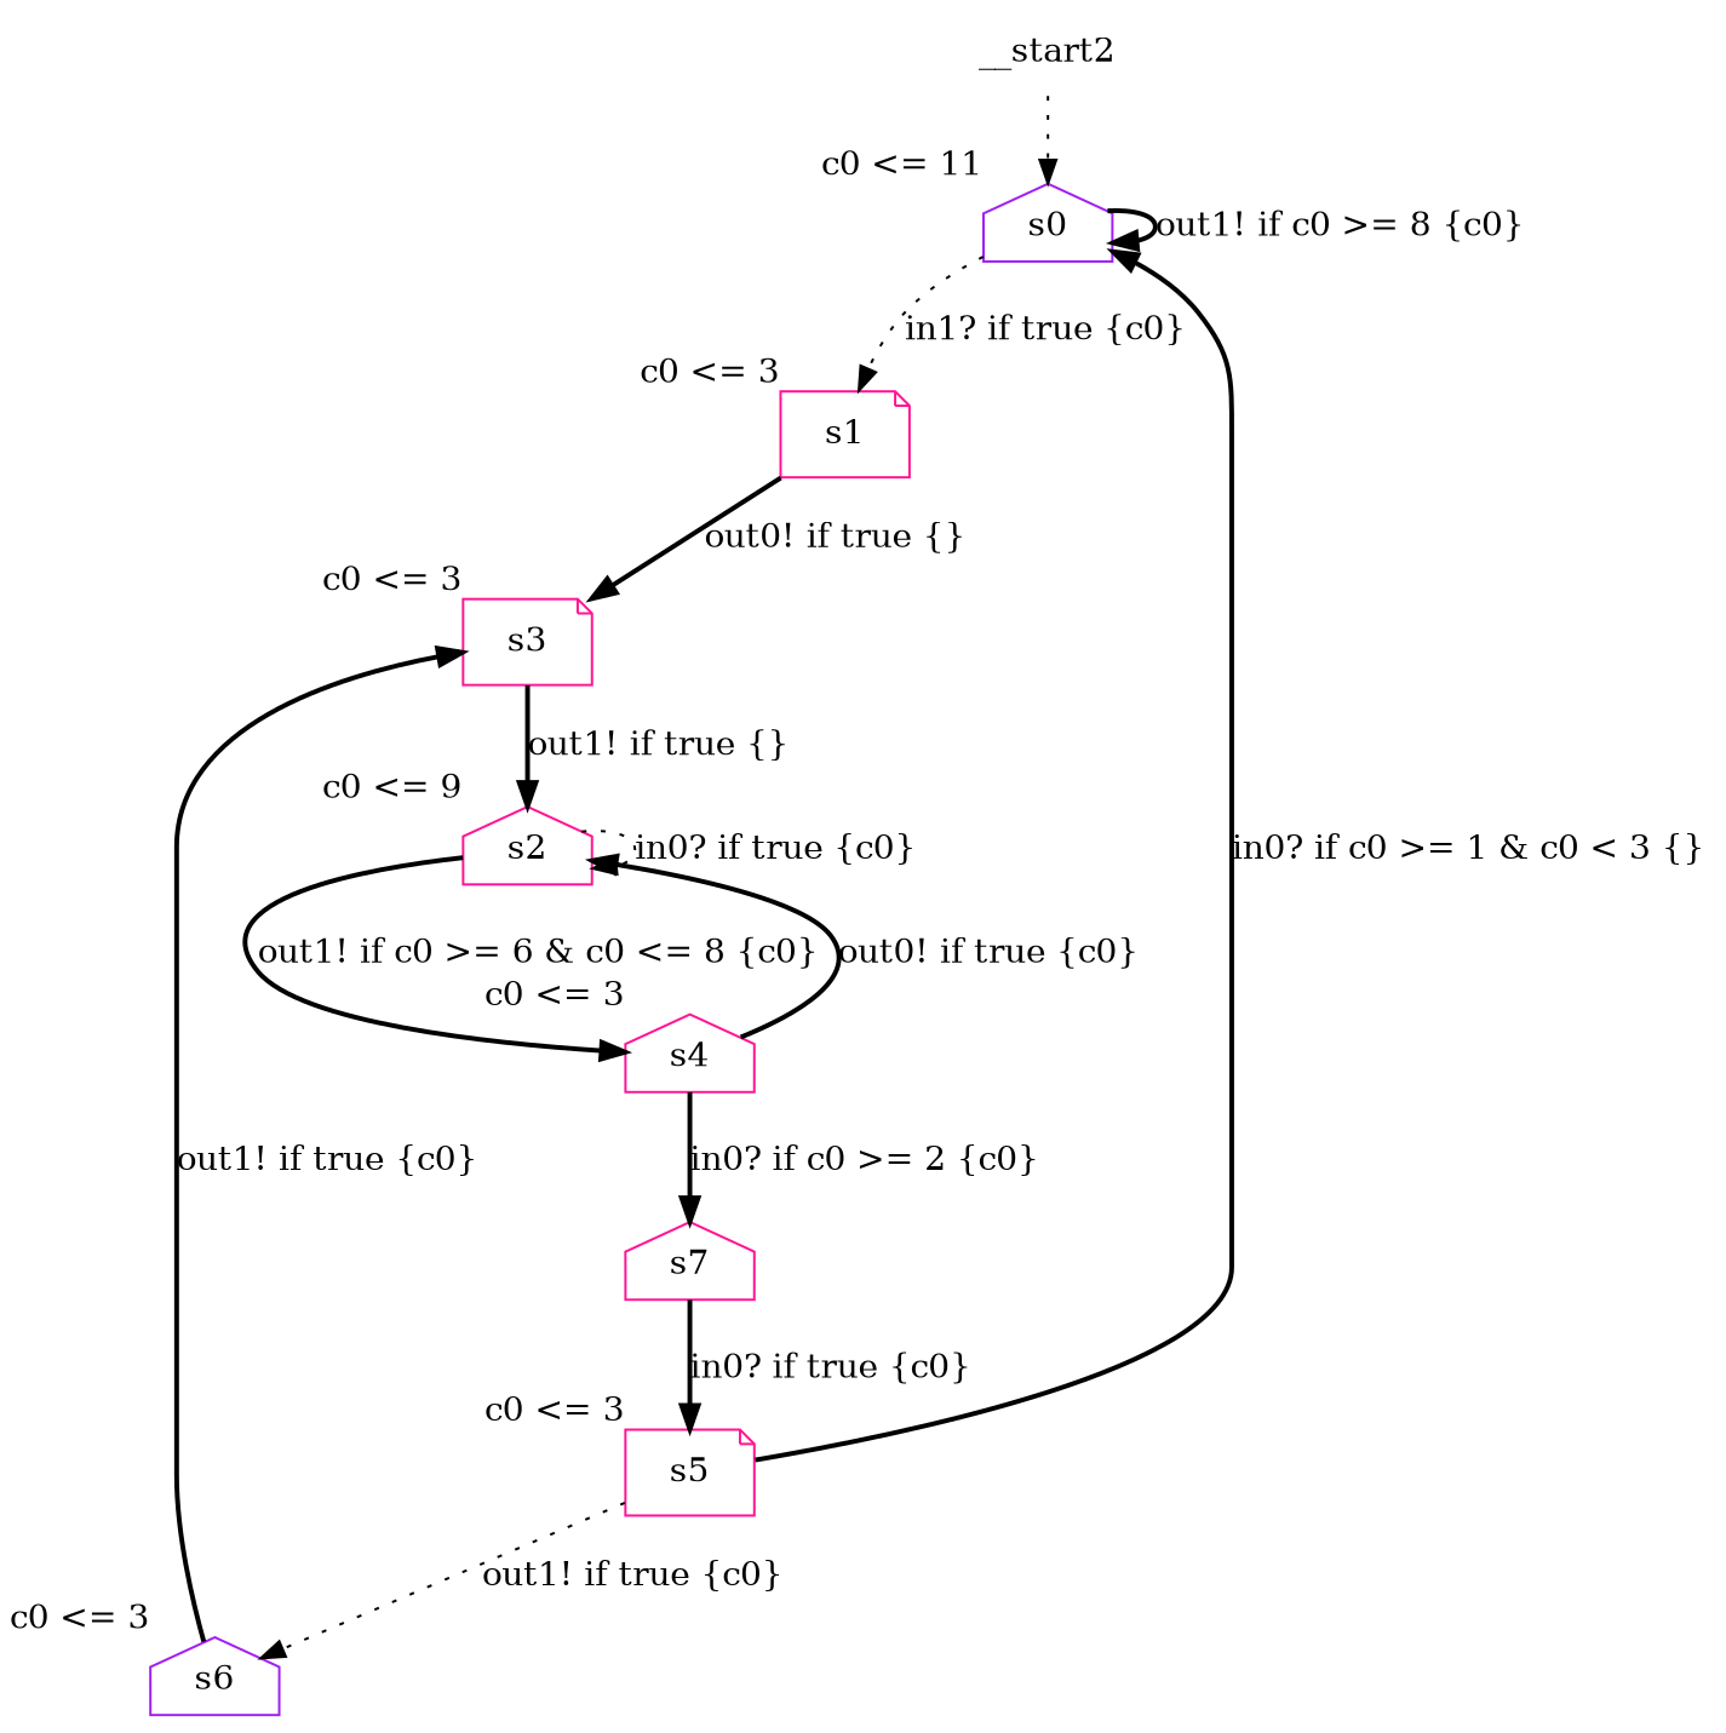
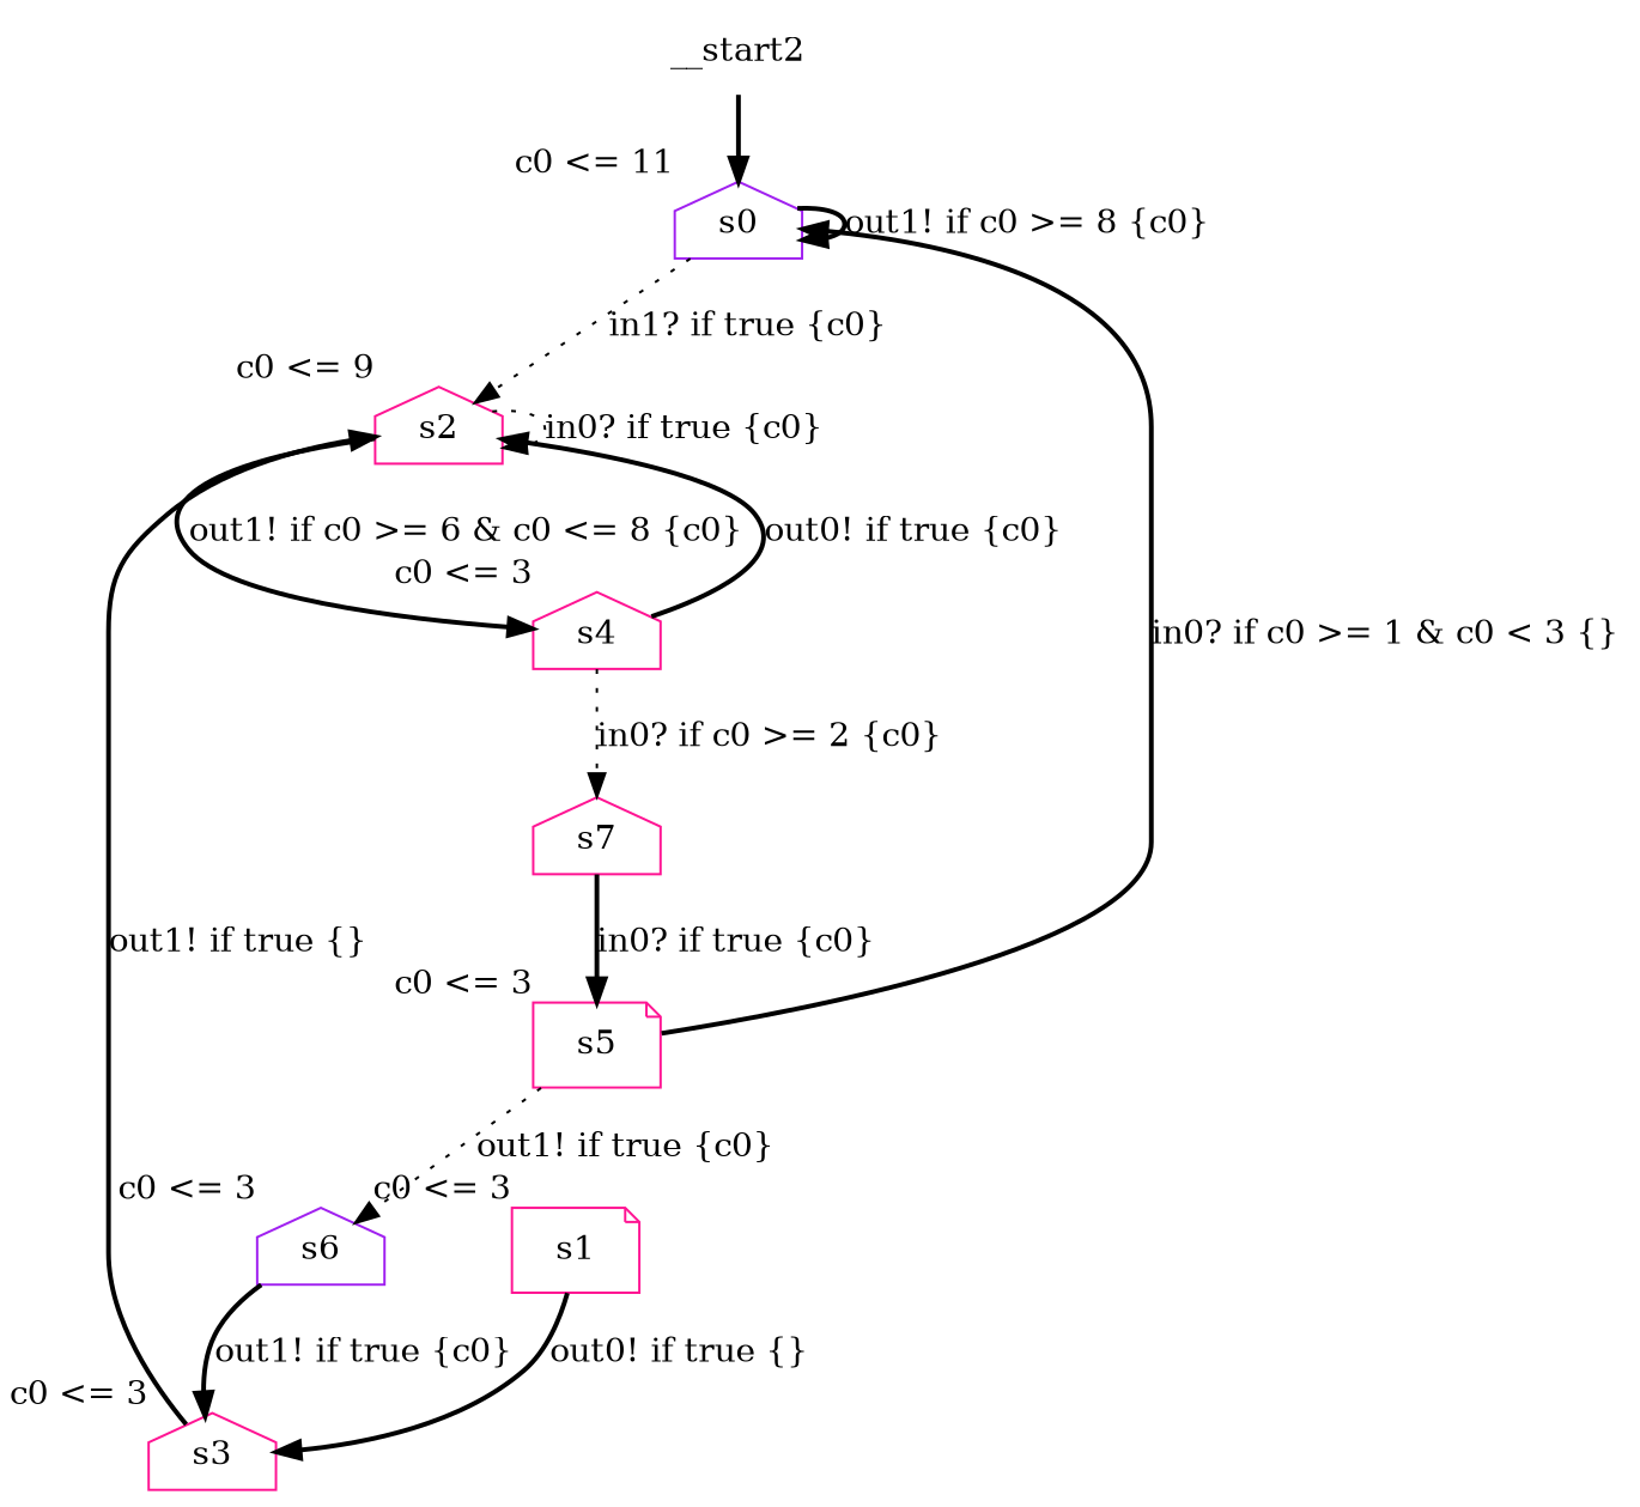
  digraph {
    node [color=deeppink shape=house margin=0 xlabel="c0 <= 3"]
    edge [style=bold]
    n1 [color=teal label=__start2 shape=none margin="" xlabel=""]
    n2 [color=purple label=s0 xlabel="c0 <= 11"]
    n3 [label=s1 shape=note]
-   n4 [label=s3 shape=note]
+   n4 [label=s3]
    n5 [label=s2 xlabel="c0 <= 9"]
    n6 [label=s4]
    n7 [label=s7 xlabel=""]
    n8 [label=s5 shape=note]
    n9 [color=purple label=s6]
-   n1 -> n2 [style=dotted]
+   n1 -> n2
    n2 -> n2 [label="out1! if c0 >= 8 {c0} "]
-   n2 -> n3 [label="in1? if true {c0} " style=dotted]
+   n2 -> n5 [label="in1? if true {c0} " style=dotted]
    n3 -> n4 [label="out0! if true {} "]
    n4 -> n5 [label="out1! if true {} "]
    n5 -> n5 [label="in0? if true {c0} " style=dotted]
    n5 -> n6 [label="out1! if c0 >= 6 & c0 <= 8 {c0} "]
    n6 -> n5 [label="out0! if true {c0} "]
-   n6 -> n7 [label="in0? if c0 >= 2 {c0} "]
+   n6 -> n7 [label="in0? if c0 >= 2 {c0} " style=dotted]
    n7 -> n8 [label="in0? if true {c0} "]
    n8 -> n2 [label="in0? if c0 >= 1 & c0 < 3 {} "]
    n8 -> n9 [label="out1! if true {c0} " style=dotted]
    n9 -> n4 [label="out1! if true {c0} "]
  }
